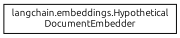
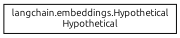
  digraph {
    rankdir=LR
    fontname=Ubuntu
-   n1 [color=black fillcolor=white fontname=Ubuntu fontsize=10 height=0.2 label="langchain.embeddings.Hypothetical\lDocumentEmbedder" shape=record style=filled width=0.4]
+   n1 [color=black fillcolor=white fontname=Ubuntu fontsize=10 height=0.2 label="langchain.embeddings.Hypothetical\lHypothetical" shape=record style=filled width=0.4]
  }
